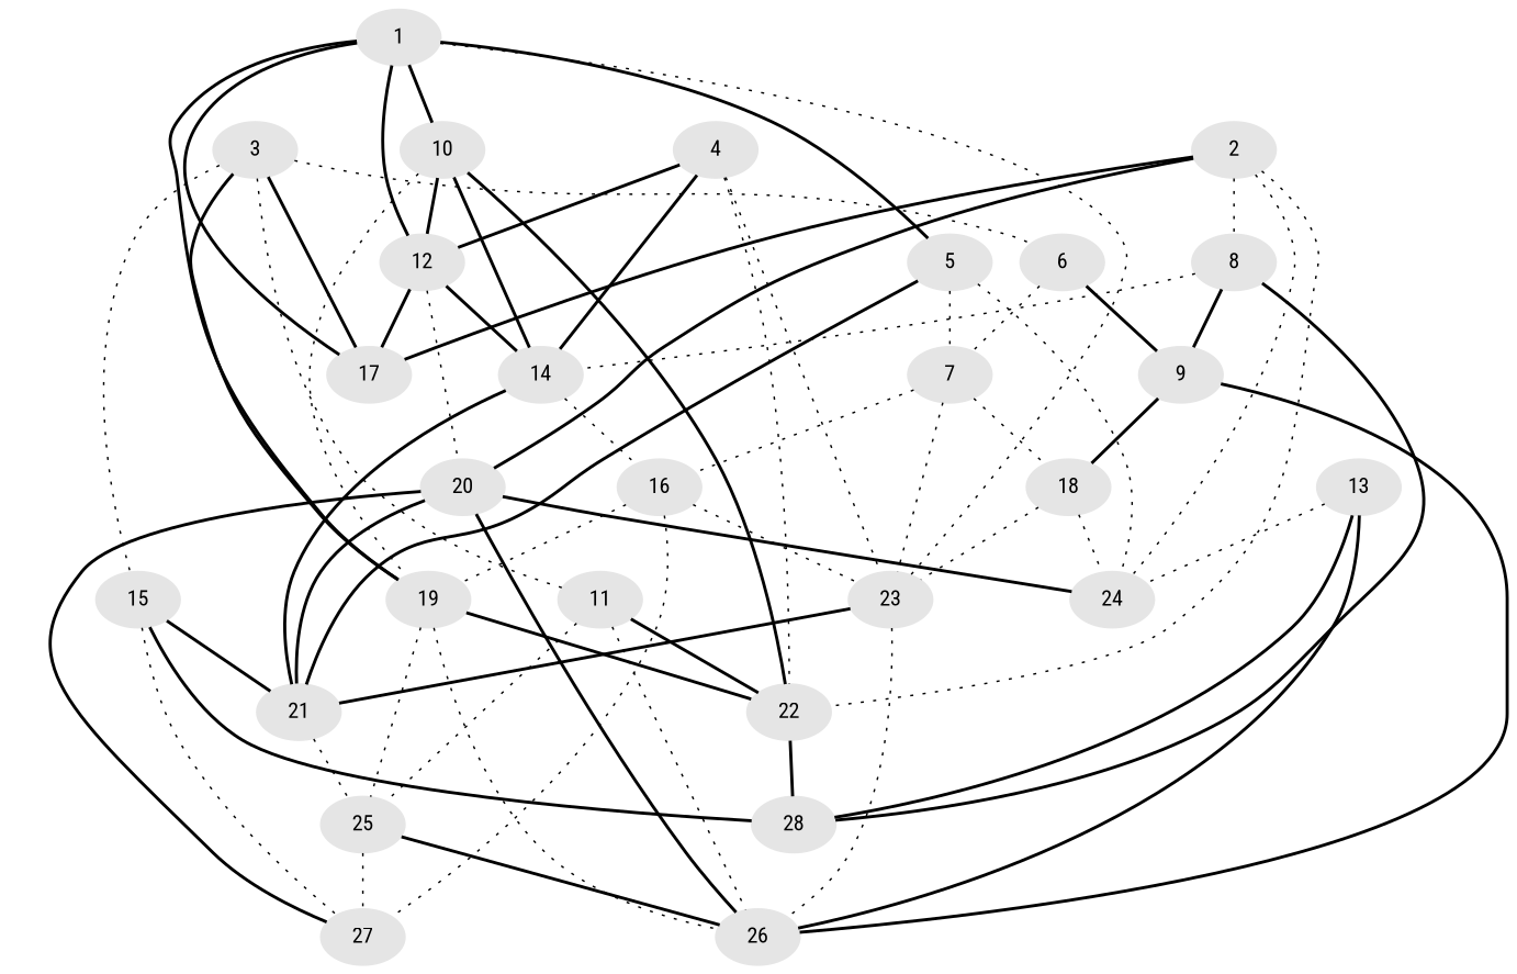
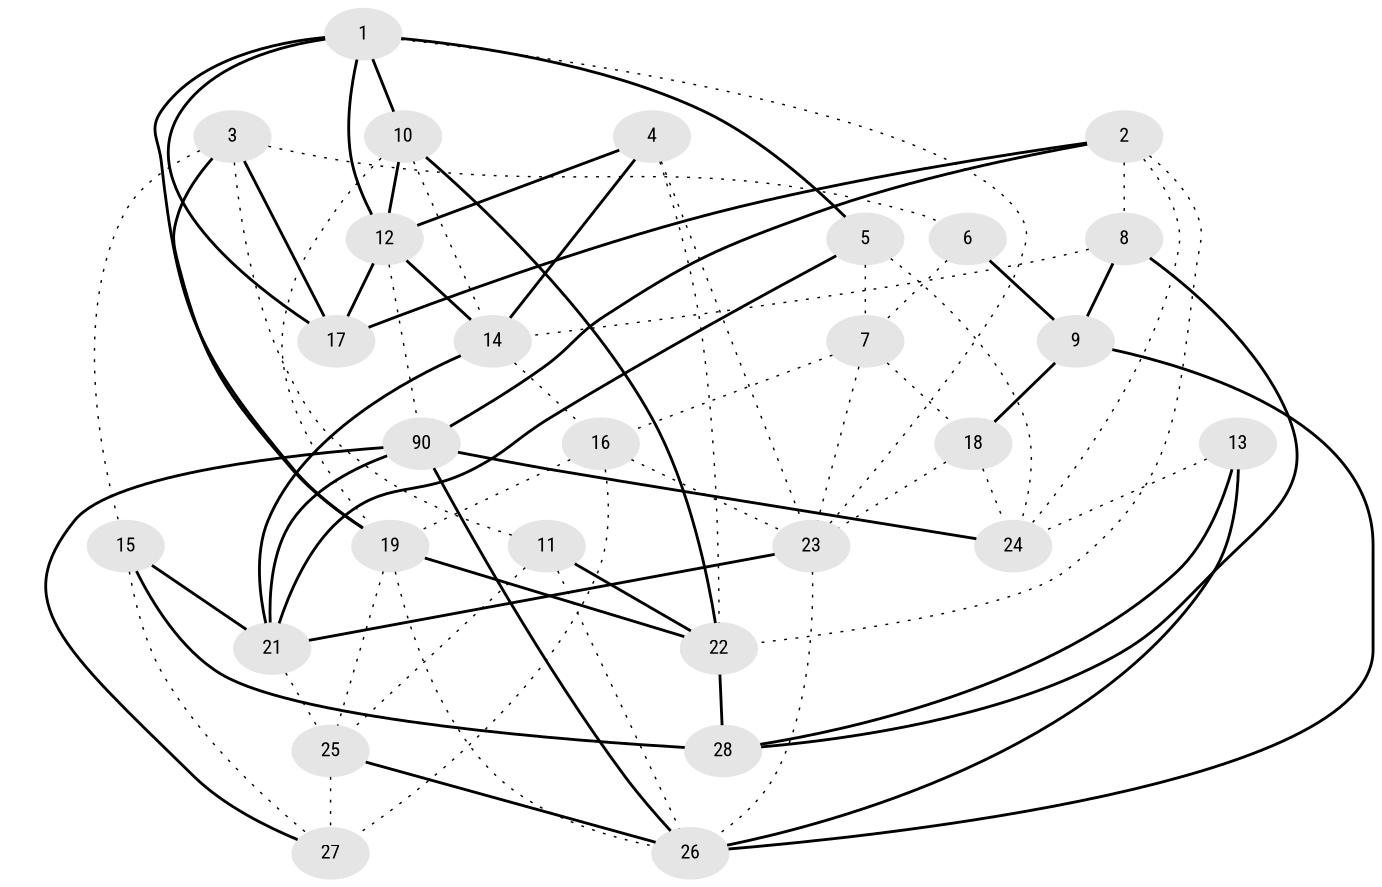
  graph {
    fontname="Roboto Condensed"
    node [color=gray90 fontname="Roboto Condensed" style=filled]
    edge [fontname="Roboto Condensed" style=bold weight=1.0]
    1
    5
    10
    12
    17
    19
    23
    24
    7
    21
    22
    14
-   20
+   20 [label=90]
    25
    26
    2
    8
    9
    28
    27
    3
    6
    11
    15
    4
    16
    18
    13
    1 -- 5
    1 -- 10
    1 -- 12
    1 -- 17
    1 -- 19
    1 -- 23 [style=dotted]
    5 -- 24 [style=dotted]
    5 -- 7 [style=dotted]
    5 -- 21
    10 -- 12
    10 -- 19 [style=dotted weight=2.0]
    10 -- 22
-   10 -- 14
+   10 -- 14 [style=dotted]
    12 -- 17
    12 -- 14
    12 -- 20 [style=dotted]
    19 -- 22
    19 -- 25 [style=dotted]
    19 -- 26 [style=dotted]
    23 -- 21
    23 -- 26 [style=dotted]
    7 -- 23 [style=dotted]
    7 -- 16 [style=dotted]
    7 -- 18 [style=dotted]
    21 -- 25 [style=dotted]
    22 -- 28 [weight=2.0]
    14 -- 21
    14 -- 16 [style=dotted]
    20 -- 24
    20 -- 21
    20 -- 26
    20 -- 27
    25 -- 26
    25 -- 27 [style=dotted weight=3.0]
    2 -- 17 [weight=2.0]
    2 -- 24 [style=dotted]
    2 -- 22 [style=dotted]
    2 -- 20
    2 -- 8 [style=dotted]
    8 -- 14 [style=dotted]
    8 -- 9
    8 -- 28
    9 -- 26 [weight=2.0]
    9 -- 18 [weight=2.0]
    3 -- 17 [weight=2.0]
    3 -- 19
    3 -- 6 [style=dotted]
    3 -- 11 [style=dotted]
    3 -- 15 [style=dotted]
    6 -- 7 [style=dotted weight=2.0]
    6 -- 9
    11 -- 22 [weight=2.0]
    11 -- 25 [style=dotted weight=2.0]
    11 -- 26 [style=dotted]
    15 -- 21
    15 -- 28
    15 -- 27 [style=dotted]
    4 -- 12
    4 -- 23 [style=dotted]
    4 -- 22 [style=dotted]
    4 -- 14
    16 -- 19 [style=dotted]
    16 -- 23 [style=dotted]
    16 -- 27 [style=dotted]
    18 -- 23 [style=dotted]
    18 -- 24 [style=dotted weight=2.0]
    13 -- 24 [style=dotted]
    13 -- 26
    13 -- 28 [weight=2.0]
  }
